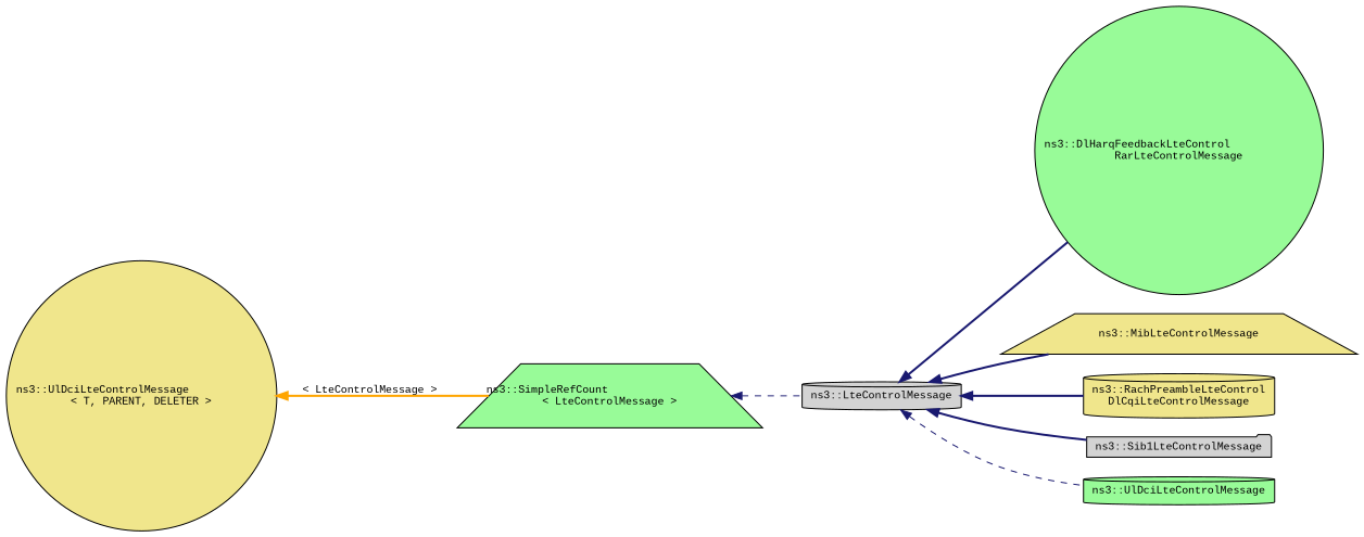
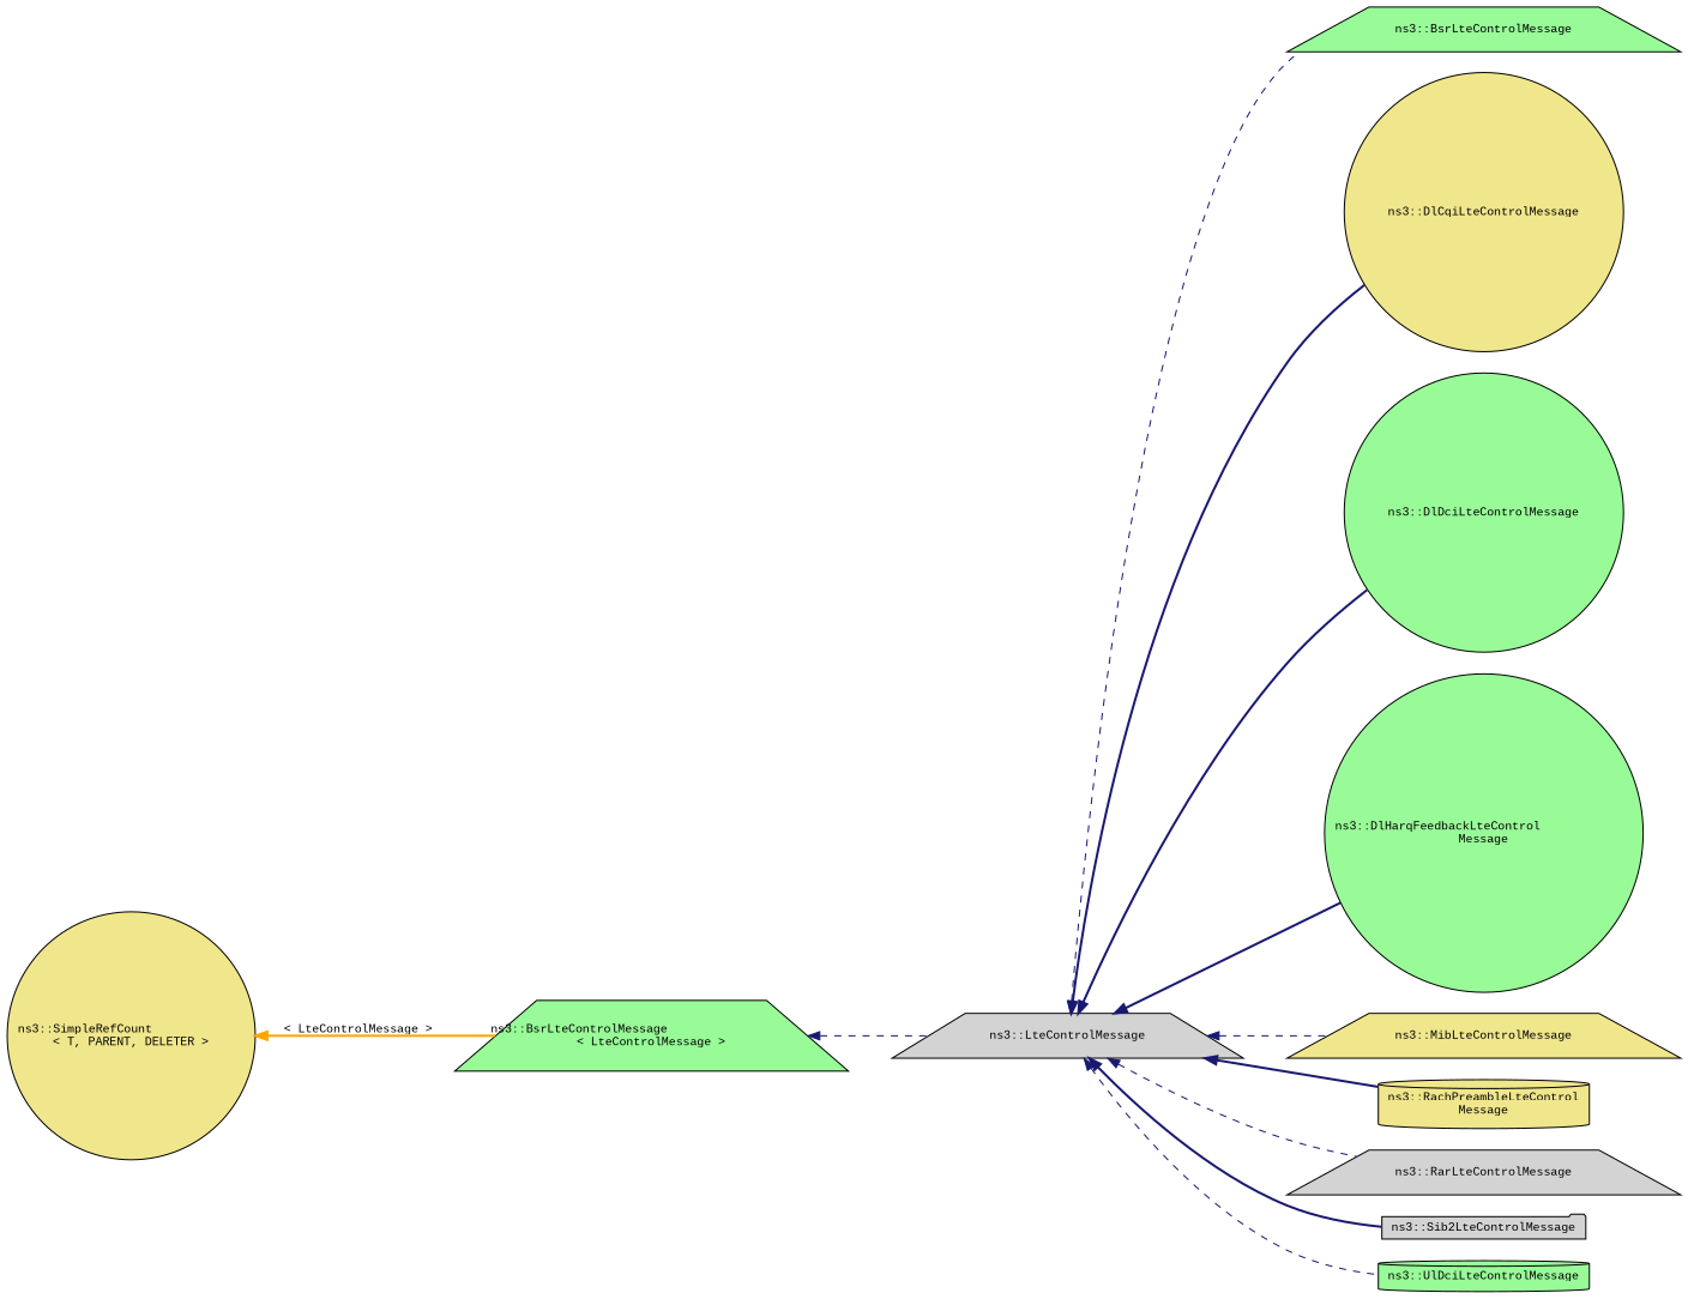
  digraph {
    fontname="Liberation Mono"
    rankdir=LR
    node [color=black fillcolor=palegreen fontname="Liberation Mono" fontsize=10 shape=trapezium style=filled]
    edge [color=midnightblue dir=back fontname="Liberation Mono" fontsize=10 labelfontname=Helvetica labelfontsize=10 style=bold]
-   n1 [fillcolor=lightgrey fontcolor=black height=0.2 label="ns3::LteControlMessage" shape=cylinder width=0.4]
-   n5 [height=0.2 label="ns3::DlHarqFeedbackLteControl\lRarLteControlMessage" shape=circle width=0.4]
+   n1 [fillcolor=lightgrey fontcolor=black height=0.2 label="ns3::LteControlMessage" width=0.4]
+   n2 [height=0.2 label="ns3::BsrLteControlMessage" width=0.4]
+   n3 [fillcolor=khaki height=0.2 label="ns3::DlCqiLteControlMessage" shape=circle width=0.4]
+   n4 [height=0.2 label="ns3::DlDciLteControlMessage" shape=circle width=0.4]
+   n5 [height=0.2 label="ns3::DlHarqFeedbackLteControl\lMessage" shape=circle width=0.4]
    n6 [fillcolor=khaki height=0.2 label="ns3::MibLteControlMessage" width=0.4]
-   n7 [fillcolor=khaki height=0.2 label="ns3::RachPreambleLteControl\lDlCqiLteControlMessage" shape=cylinder width=0.4]
-   n9 [fillcolor=lightgrey height=0.2 label="ns3::Sib1LteControlMessage" shape=folder width=0.4]
+   n7 [fillcolor=khaki height=0.2 label="ns3::RachPreambleLteControl\lMessage" shape=cylinder width=0.4]
+   n8 [fillcolor=lightgrey height=0.2 label="ns3::RarLteControlMessage" width=0.4]
+   n9 [fillcolor=lightgrey height=0.2 label="ns3::Sib2LteControlMessage" shape=folder width=0.4]
    n10 [height=0.2 label="ns3::UlDciLteControlMessage" shape=cylinder width=0.4]
-   n11 [height=0.2 label="ns3::SimpleRefCount\l\< LteControlMessage \>" width=0.4]
-   n12 [fillcolor=khaki height=0.2 label="ns3::UlDciLteControlMessage\l\< T, PARENT, DELETER \>" shape=circle width=0.4]
+   n11 [height=0.2 label="ns3::BsrLteControlMessage\l\< LteControlMessage \>" width=0.4]
+   n12 [fillcolor=khaki height=0.2 label="ns3::SimpleRefCount\l\< T, PARENT, DELETER \>" shape=circle width=0.4]
+   n1 -> n2 [style=dashed]
+   n1 -> n3
+   n1 -> n4
    n1 -> n5
-   n1 -> n6
+   n1 -> n6 [style=dashed]
    n1 -> n7
+   n1 -> n8 [style=dashed]
    n1 -> n9
    n1 -> n10 [style=dashed]
    n11 -> n1 [style=dashed]
    n12 -> n11 [color=orange label=" \< LteControlMessage \>"]
  }
